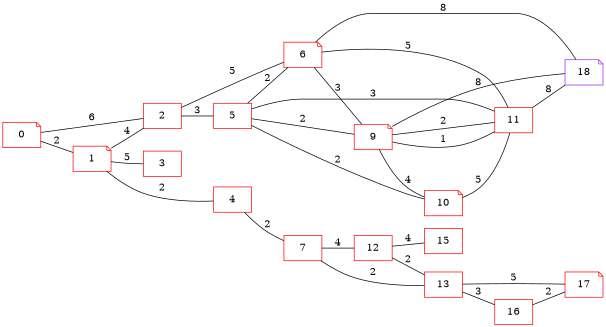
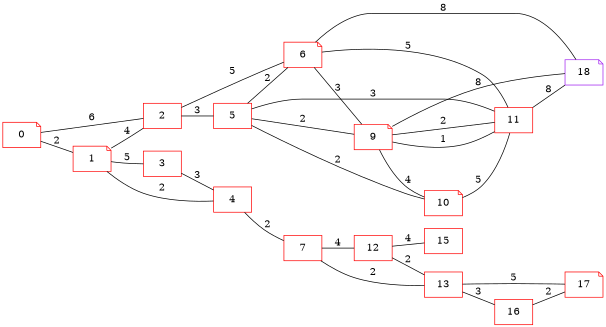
  graph {
    rankdir=LR
    node [color=red shape=box weight=1]
    0 [shape=note]
    1 [shape=note]
    2
    3
    4
    5
    6 [shape=note]
    7
    9 [shape=note]
    10 [shape=note]
    11
    18 [color=purple shape=note weight=4]
    12
    13
    15
    16
    17 [shape=note]
    0 -- 1 [label=2]
    0 -- 2 [label=6]
    1 -- 2 [label=4]
    1 -- 3 [label=5]
    1 -- 4 [label=2]
    2 -- 5 [label=3]
    2 -- 6 [label=5]
+   3 -- 4 [label=3]
    4 -- 7 [label=2]
    5 -- 6 [label=2]
    5 -- 9 [label=2]
    5 -- 10 [label=2]
    5 -- 11 [label=3]
    6 -- 9 [label=3]
    6 -- 11 [label=5]
    6 -- 18 [label=8]
    7 -- 12 [label=4]
    7 -- 13 [label=2]
    9 -- 10 [label=4]
    9 -- 11 [label=2]
    9 -- 11 [label=1]
    9 -- 18 [label=8]
    10 -- 11 [label=5]
    11 -- 18 [label=8]
    12 -- 13 [label=2]
    12 -- 15 [label=4]
    13 -- 16 [label=3]
    13 -- 17 [label=5]
    16 -- 17 [label=2]
  }
